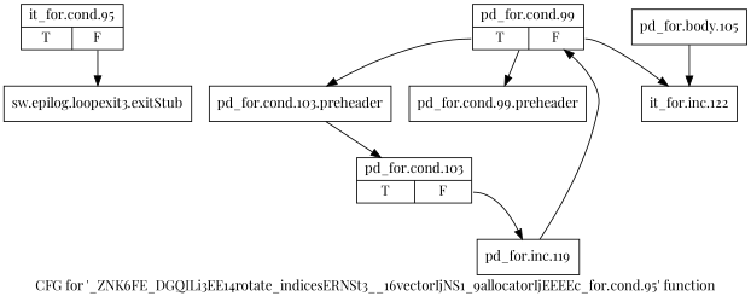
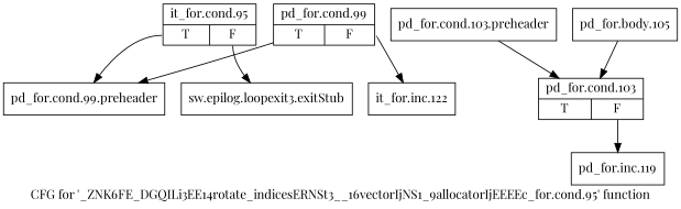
  digraph {
    fontname="Playfair Display"
    label="CFG for '_ZNK6FE_DGQILi3EE14rotate_indicesERNSt3__16vectorIjNS1_9allocatorIjEEEEc_for.cond.95' function"
    node [fontname="Playfair Display" shape=record]
    edge [fontname="Playfair Display"]
    n1 [label="{it_for.cond.95|{<s0>T|<s1>F}}"]
    n2 [label="{sw.epilog.loopexit3.exitStub}"]
    n3 [label="{pd_for.cond.99.preheader}"]
    n4 [label="{pd_for.cond.99|{<s0>T|<s1>F}}"]
    n5 [label="{pd_for.cond.103.preheader}"]
    n6 [label="{it_for.inc.122}"]
    n7 [label="{pd_for.cond.103|{<s0>T|<s1>F}}"]
    n8 [label="{pd_for.inc.119}"]
    n9 [label="{pd_for.body.105}"]
    n1 -> n2 [tailport=s1]
+   n1 -> n3 [tailport=s0]
    n4 -> n3
-   n4 -> n5 [tailport=s0]
    n4 -> n6 [tailport=s1]
    n5 -> n7
    n7 -> n8 [tailport=s1]
-   n8 -> n4
-   n9 -> n6
+   n9 -> n7
  }
